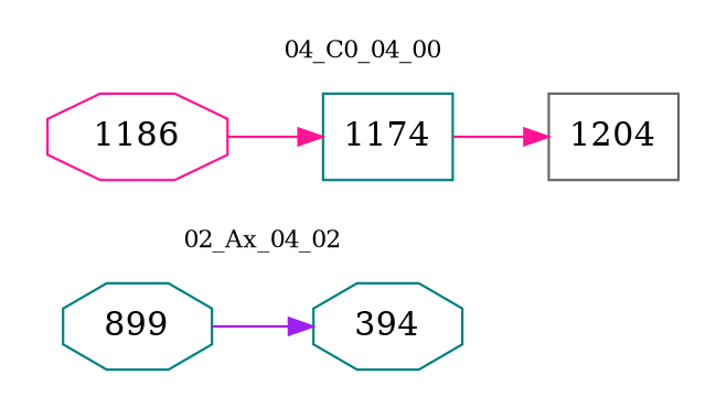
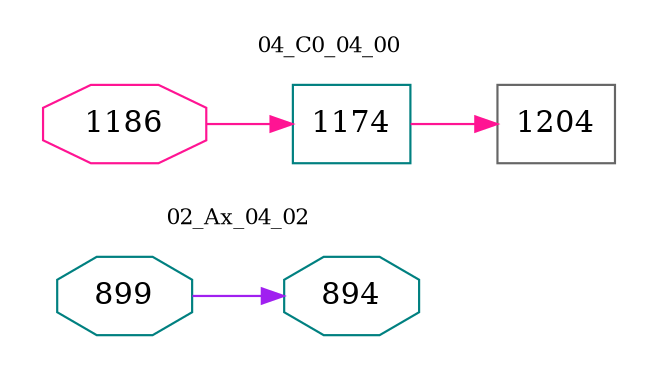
  digraph {
    rankdir=LR
    node [color=teal shape=octagon]
    edge [color=deeppink]
    n1 [label=899]
-   n2 [label=394]
+   n2 [label=894]
    n3 [color=deeppink label=1186]
    n4 [label=1174 shape=box]
    n5 [color=gray40 label=1204 shape=box]
    subgraph cluster_1 {
      color=white
      fontsize=10
      label="02_Ax_04_02"
      n1
      n2
    }
    subgraph cluster_2 {
      color=white
      fontsize=10
      label="04_C0_04_00"
      n3
      n4
      n5
    }
    n1 -> n2 [color=purple]
    n3 -> n4
    n4 -> n5
  }
